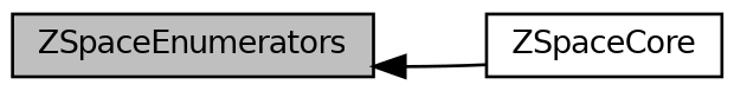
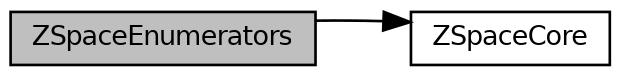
  digraph {
    rankdir=LR
    node [color=black fontname=Helvetica fontsize=10 shape=record style=filled]
    n1 [fillcolor=grey75 fontcolor=black height=0.2 label=ZSpaceEnumerators width=0.4]
    n2 [fillcolor=white height=0.2 label=ZSpaceCore width=0.4]
-   n1 -> n2 [dir=back fontname=Helvetica fontsize=10 labelfontname=Helvetica labelfontsize=10 shape=plaintext style=solid]
+   n2 -> n1 [dir=back fontname=Helvetica fontsize=10 labelfontname=Helvetica labelfontsize=10 shape=plaintext style=solid]
  }
